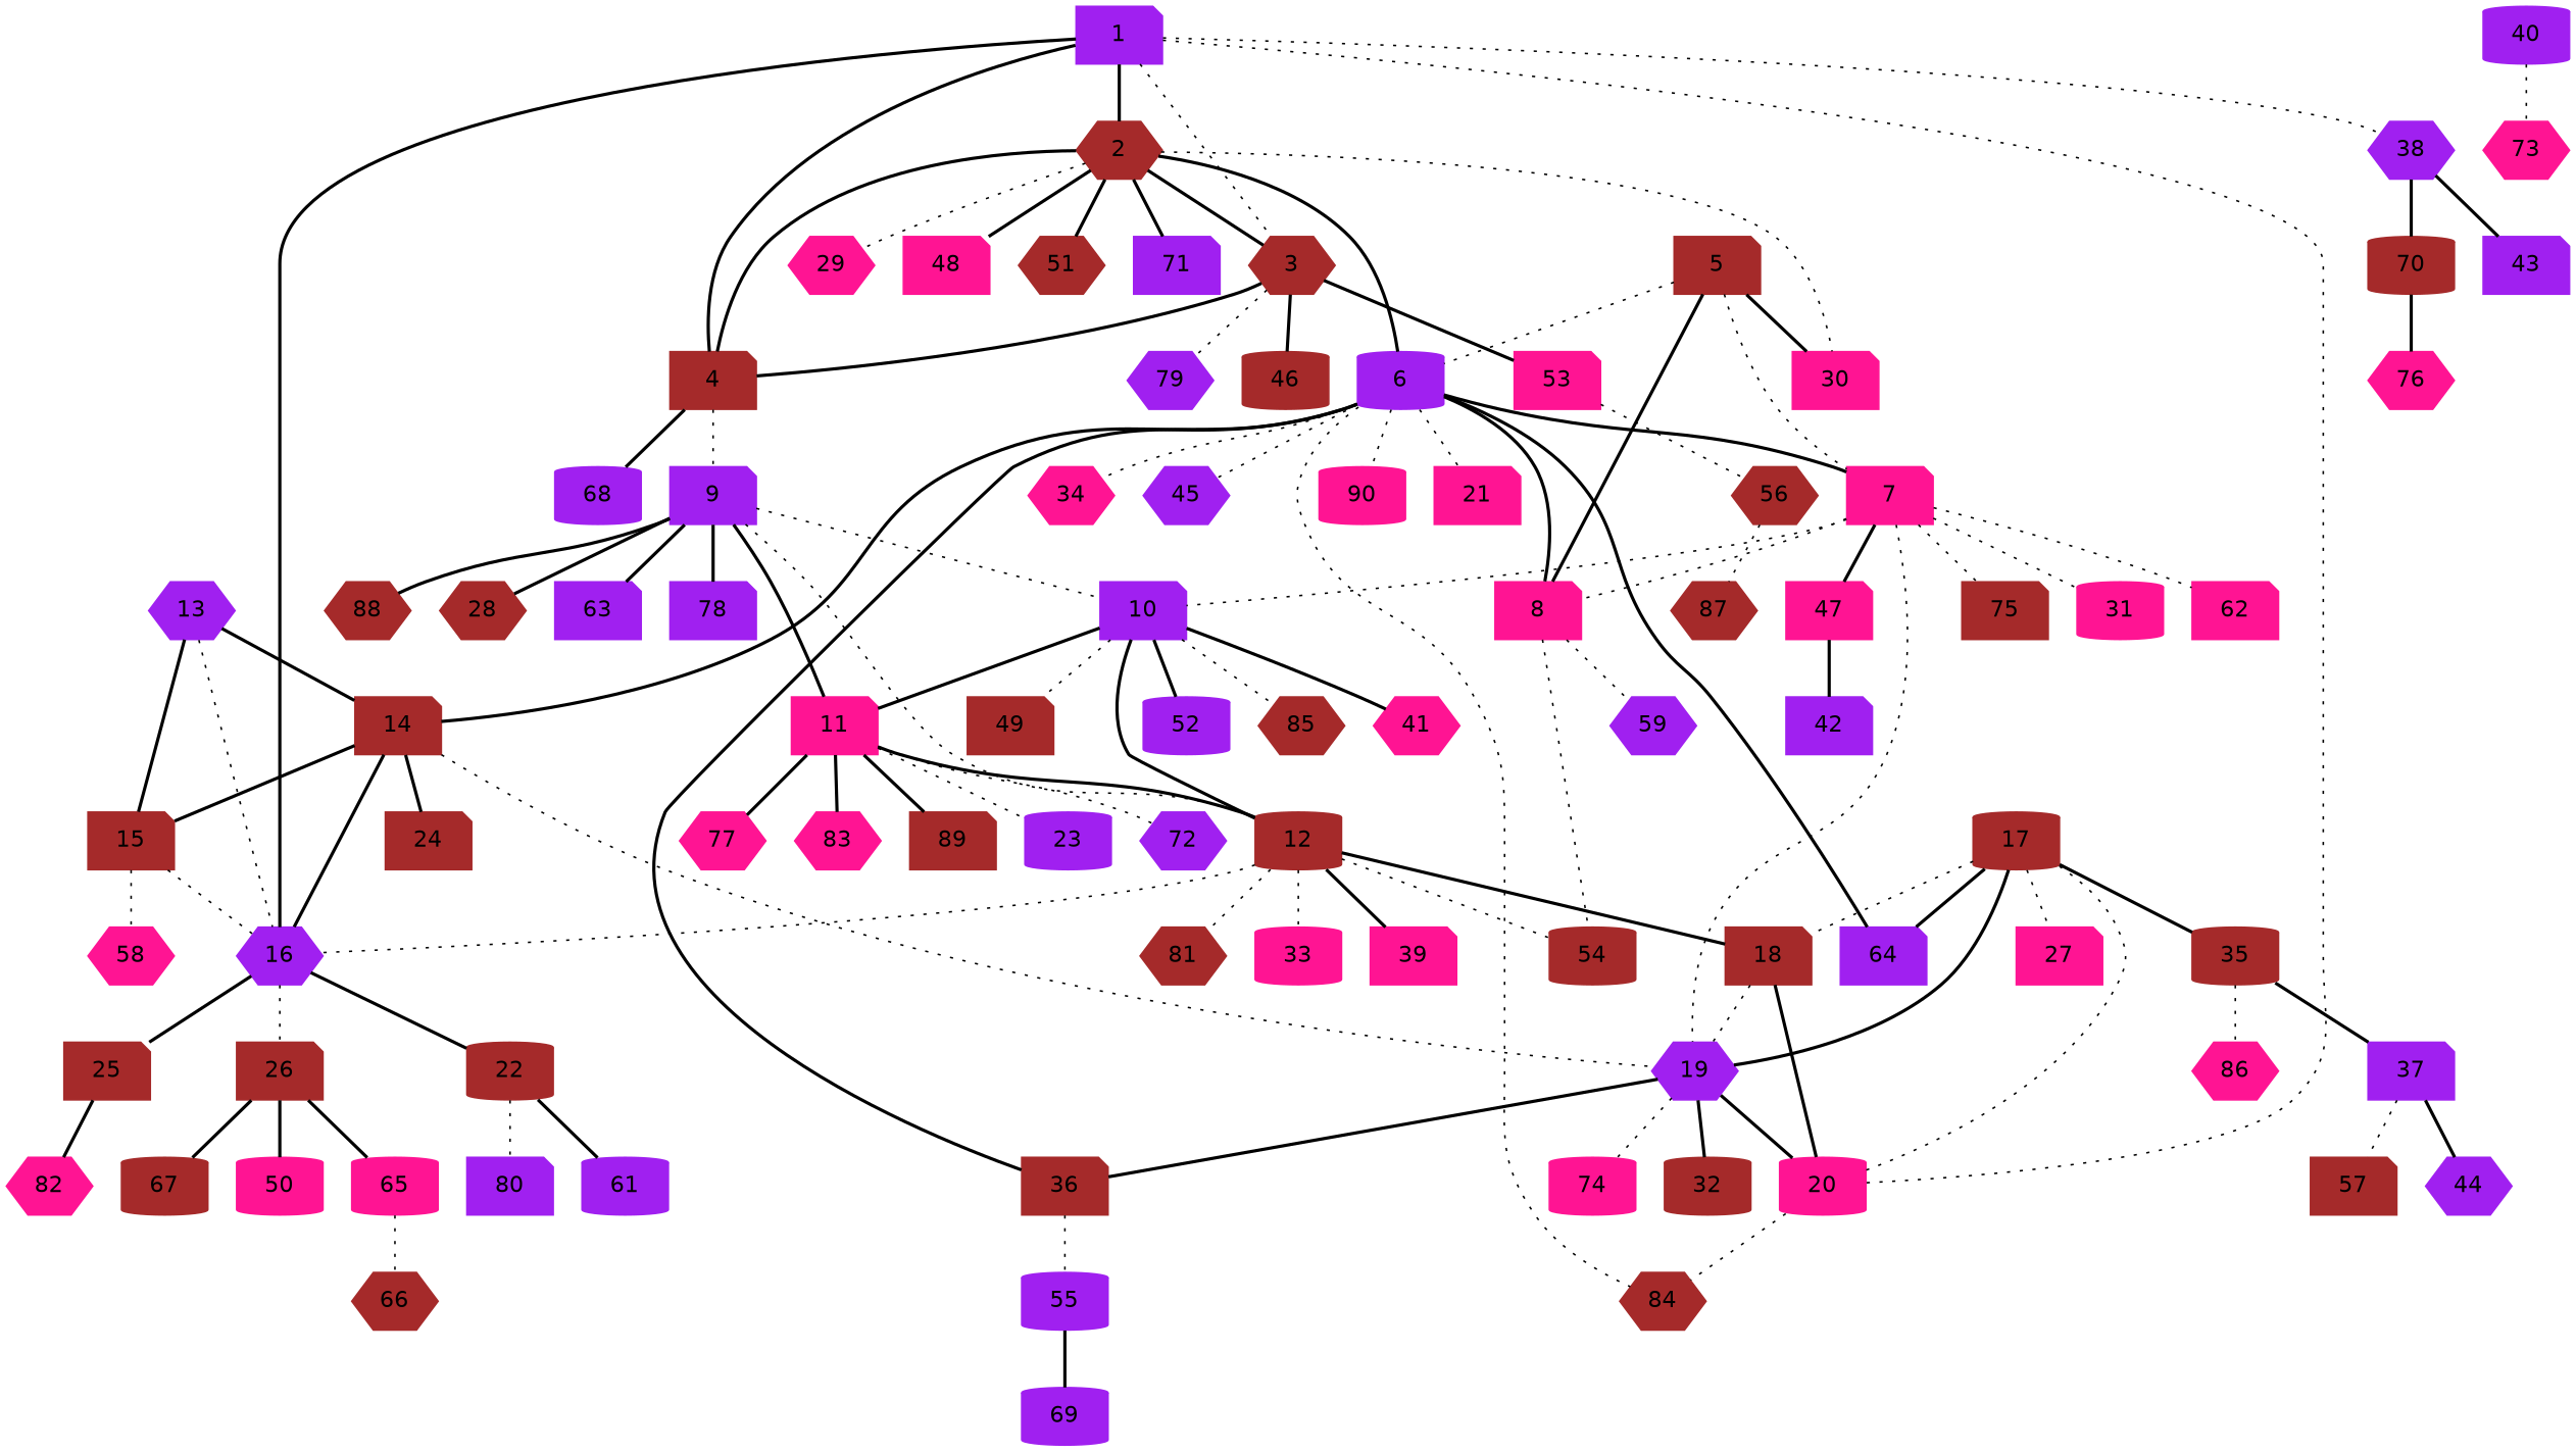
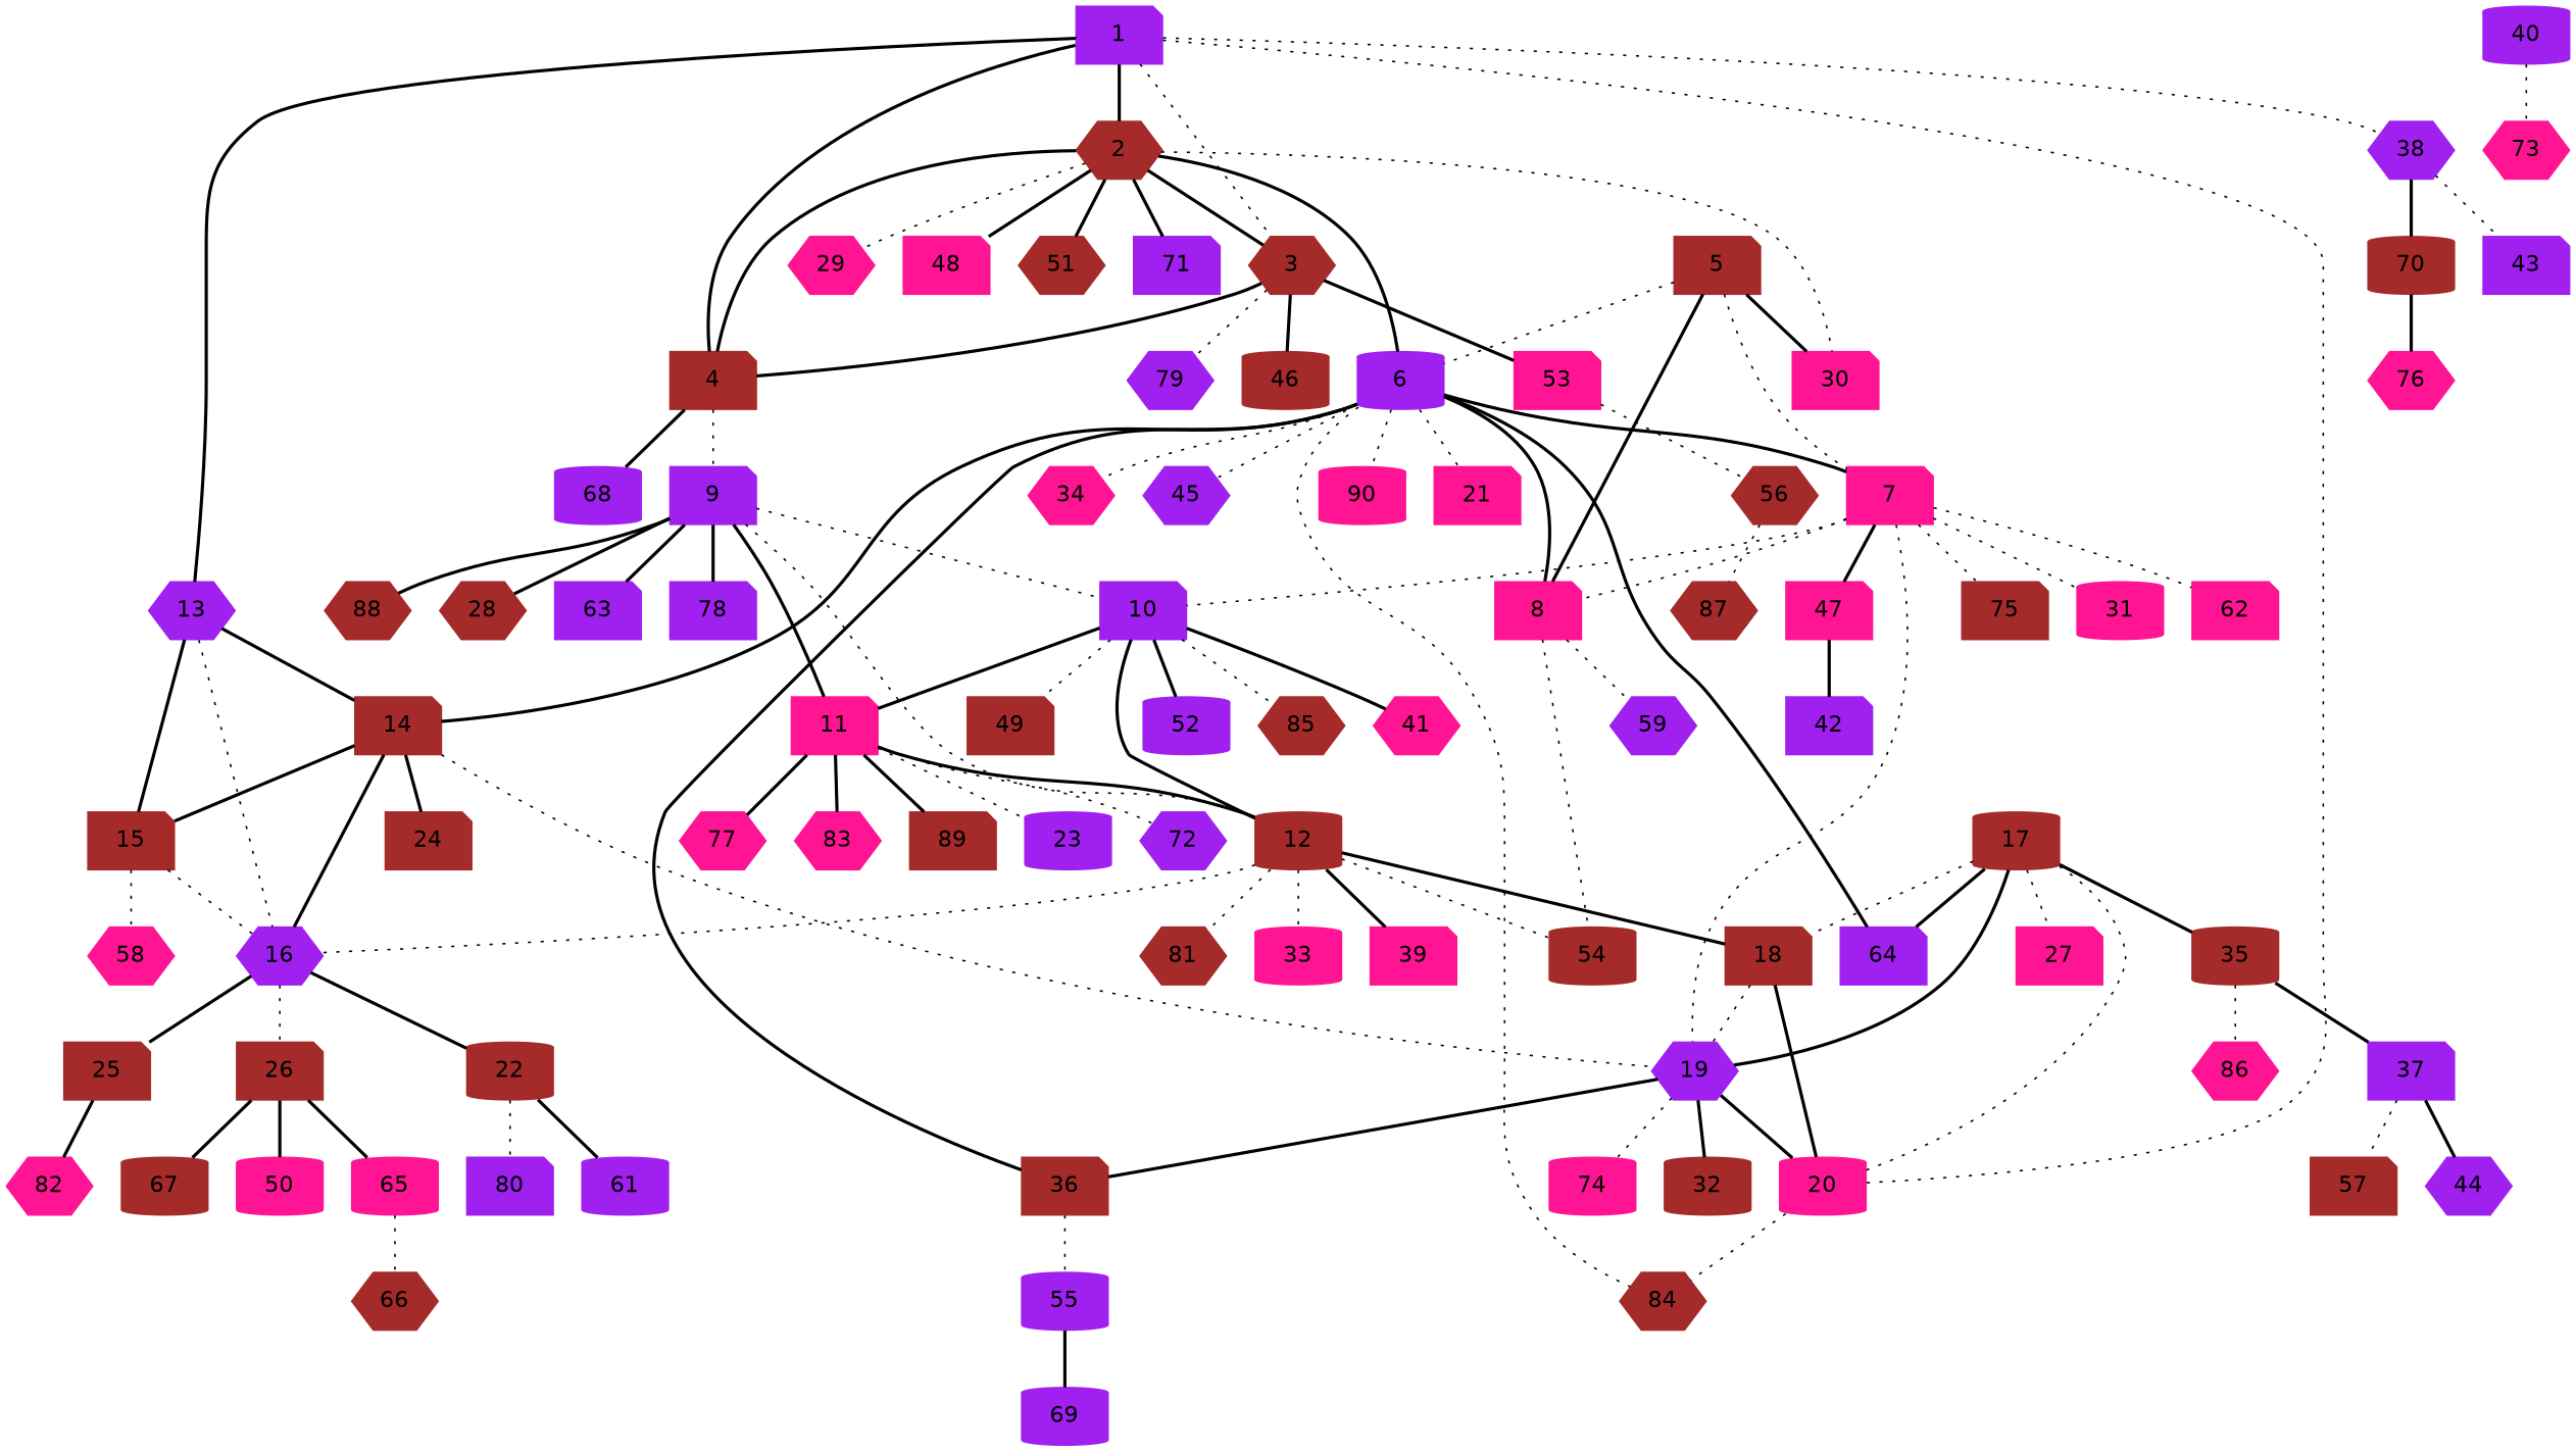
  graph {
    fontname="DejaVu Sans"
    node [color=brown fontname="DejaVu Sans" shape=note style=filled]
    edge [fontname="DejaVu Sans" style=bold]
    1 [color=purple]
    2 [shape=hexagon]
    3 [shape=hexagon]
    4
    13 [color=purple shape=hexagon]
    20 [color=deeppink shape=cylinder]
    38 [color=purple shape=hexagon]
    6 [color=purple shape=cylinder]
    29 [color=deeppink shape=hexagon]
    30 [color=deeppink]
    48 [color=deeppink]
    51 [shape=hexagon]
    71 [color=purple]
    46 [shape=cylinder]
    53 [color=deeppink]
    79 [color=purple shape=hexagon]
    9 [color=purple]
    68 [color=purple shape=cylinder]
    14
    16 [color=purple shape=hexagon]
    15
    84 [shape=hexagon]
    43 [color=purple]
    70 [shape=cylinder]
    7 [color=deeppink]
    8 [color=deeppink]
    21 [color=deeppink]
    34 [color=deeppink shape=hexagon]
    36
    45 [color=purple shape=hexagon]
    n31 [color=deeppink label=90 shape=cylinder]
    64 [color=purple]
    56 [shape=hexagon]
    10 [color=purple]
    11 [color=deeppink]
    12 [shape=cylinder]
    28 [shape=hexagon]
    63 [color=purple]
    78 [color=purple]
    88 [shape=hexagon]
    5
    19 [color=purple shape=hexagon]
    31 [color=deeppink shape=cylinder]
    47 [color=deeppink]
    62 [color=deeppink]
    75
    54 [shape=cylinder]
    59 [color=purple shape=hexagon]
    24
    55 [color=purple shape=cylinder]
    41 [color=deeppink shape=hexagon]
    49
    52 [color=purple shape=cylinder]
    85 [shape=hexagon]
    32 [shape=cylinder]
    74 [color=deeppink shape=cylinder]
    42 [color=purple]
    23 [color=purple shape=cylinder]
    72 [color=purple shape=hexagon]
    77 [color=deeppink shape=hexagon]
    83 [color=deeppink shape=hexagon]
    89
    18
    33 [color=deeppink shape=cylinder]
    39 [color=deeppink]
    81 [shape=hexagon]
    40 [color=purple shape=cylinder]
    73 [color=deeppink shape=hexagon]
    22 [shape=cylinder]
    25
    26
    58 [color=deeppink shape=hexagon]
    61 [color=purple shape=cylinder]
    80 [color=purple]
    82 [color=deeppink shape=hexagon]
    50 [color=deeppink shape=cylinder]
    65 [color=deeppink shape=cylinder]
    67 [shape=cylinder]
    17 [shape=cylinder]
    27 [color=deeppink]
    35 [shape=cylinder]
    37 [color=purple]
    86 [color=deeppink shape=hexagon]
    66 [shape=hexagon]
    44 [color=purple shape=hexagon]
    57
    69 [color=purple shape=cylinder]
    76 [color=deeppink shape=hexagon]
    87 [shape=hexagon]
    1 -- 2
    1 -- 3 [style=dotted]
    1 -- 4
-   1 -- 16
+   1 -- 13
    1 -- 20 [style=dotted]
    1 -- 38 [style=dotted]
    2 -- 3
    2 -- 4
    2 -- 6
    2 -- 29 [style=dotted]
    2 -- 30 [style=dotted]
    2 -- 48
    2 -- 51
    2 -- 71
    3 -- 4
    3 -- 46
    3 -- 53
    3 -- 79 [style=dotted]
    4 -- 9 [style=dotted]
    4 -- 68
    13 -- 14
    13 -- 16 [style=dotted]
    13 -- 15
    20 -- 84 [style=dotted]
-   38 -- 43
+   38 -- 43 [style=dotted]
    38 -- 70
    6 -- 14
    6 -- 84 [style=dotted]
    6 -- 7
    6 -- 8
    6 -- 21 [style=dotted]
    6 -- 34 [style=dotted]
    6 -- 36
    6 -- 45 [style=dotted]
    6 -- n31 [style=dotted]
    6 -- 64
    53 -- 56 [style=dotted]
    9 -- 10 [style=dotted]
    9 -- 11
    9 -- 12 [style=dotted]
    9 -- 28
    9 -- 63
    9 -- 78
    9 -- 88
    14 -- 16
    14 -- 15
    14 -- 19 [style=dotted]
    14 -- 24
    16 -- 22
    16 -- 25
    16 -- 26 [style=dotted]
    15 -- 16 [style=dotted]
    15 -- 58 [style=dotted]
    70 -- 76
    7 -- 8 [style=dotted]
    7 -- 10 [style=dotted]
    7 -- 19 [style=dotted]
    7 -- 31 [style=dotted]
    7 -- 47
    7 -- 62 [style=dotted]
    7 -- 75 [style=dotted]
    8 -- 54 [style=dotted]
    8 -- 59 [style=dotted]
    36 -- 55 [style=dotted]
    56 -- 87 [style=dotted]
    10 -- 11
    10 -- 12
    10 -- 41
    10 -- 49 [style=dotted]
    10 -- 52
    10 -- 85 [style=dotted]
    11 -- 12
    11 -- 23 [style=dotted]
    11 -- 72 [style=dotted]
    11 -- 77
    11 -- 83
    11 -- 89
    12 -- 16 [style=dotted]
    12 -- 54 [style=dotted]
    12 -- 18
    12 -- 33 [style=dotted]
    12 -- 39
    12 -- 81 [style=dotted]
    5 -- 6 [style=dotted]
    5 -- 30
    5 -- 7 [style=dotted]
    5 -- 8
    19 -- 20
    19 -- 36
    19 -- 32
    19 -- 74 [style=dotted]
    47 -- 42
    55 -- 69
    18 -- 20
    18 -- 19 [style=dotted]
    40 -- 73 [style=dotted]
    22 -- 61
    22 -- 80 [style=dotted]
    25 -- 82
    26 -- 50
    26 -- 65
    26 -- 67
    65 -- 66 [style=dotted]
    17 -- 20 [style=dotted]
    17 -- 64
    17 -- 19
    17 -- 18 [style=dotted]
    17 -- 27 [style=dotted]
    17 -- 35
    35 -- 37
    35 -- 86 [style=dotted]
    37 -- 44
    37 -- 57 [style=dotted]
  }
